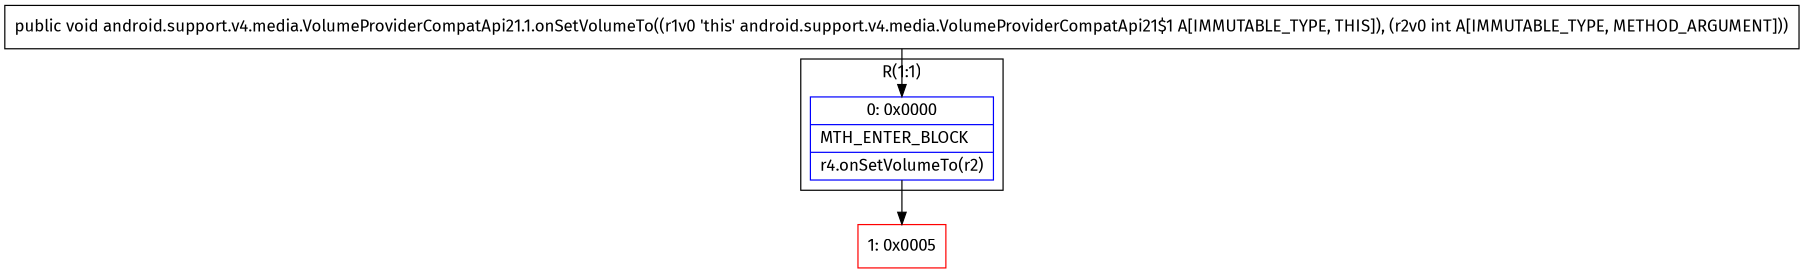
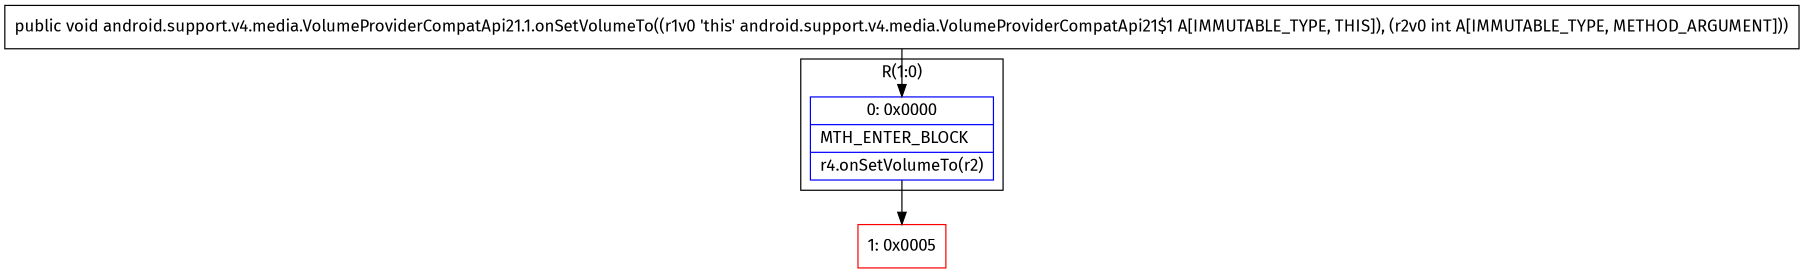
  digraph {
    fontname="Fira Sans"
    node [shape=record fontname="Fira Sans"]
    edge [fontname="Fira Sans"]
    n1 [color=blue label="{0\:\ 0x0000|MTH_ENTER_BLOCK\l|r4.onSetVolumeTo(r2)\l}"]
    n2 [color=red label="{1\:\ 0x0005}"]
    n3 [label="{public void android.support.v4.media.VolumeProviderCompatApi21.1.onSetVolumeTo((r1v0 'this' android.support.v4.media.VolumeProviderCompatApi21$1 A[IMMUTABLE_TYPE, THIS]), (r2v0 int A[IMMUTABLE_TYPE, METHOD_ARGUMENT])) }"]
    subgraph cluster_1 {
-     label="R(1:1)"
+     label="R(1:0)"
      n1
    }
    n1 -> n2
    n3 -> n1
  }
